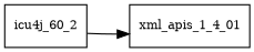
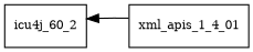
  digraph {
    rankdir=LR
    node [fontsize=10.0 shape=box]
    icu4j_60_2
    xml_apis_1_4_01
-   icu4j_60_2 -> xml_apis_1_4_01
+   xml_apis_1_4_01 -> icu4j_60_2
  }
